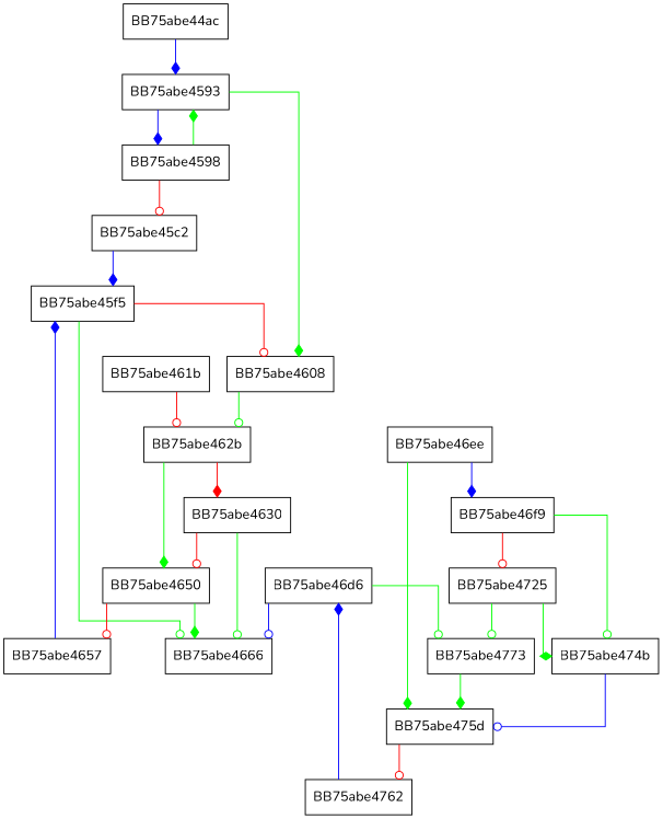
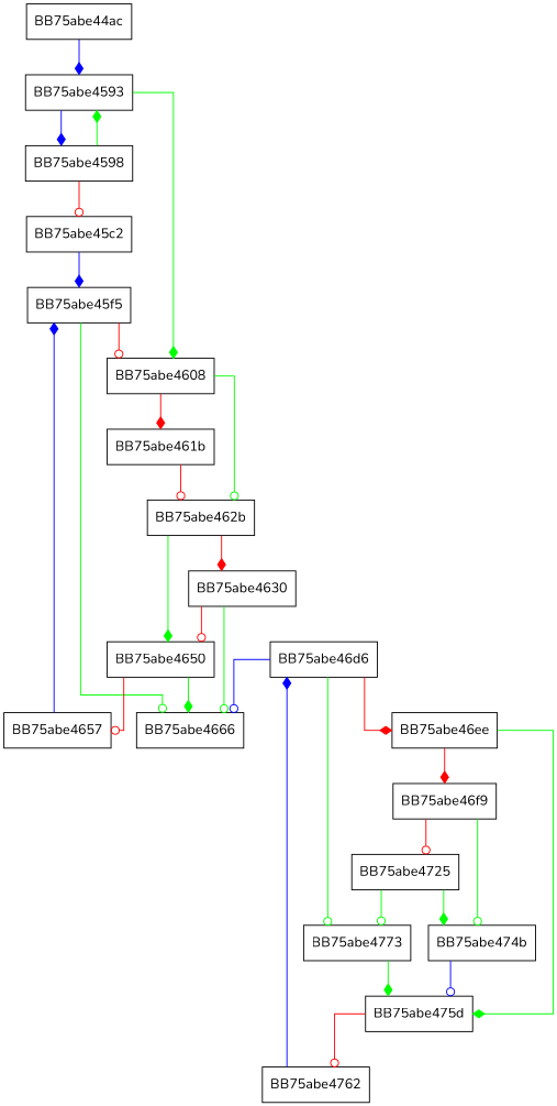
  digraph {
    fontname=Nunito
    splines=ortho
    node [fontname=Nunito shape=box]
    edge [arrowhead=diamond color=green fontname=Nunito]
    BB75abe44ac
    BB75abe4593
    BB75abe4598
    BB75abe4608
    BB75abe45c2
    BB75abe45f5
    BB75abe4666
    BB75abe462b
    BB75abe461b
    BB75abe46d6
    BB75abe4773
    BB75abe46ee
    BB75abe4650
    BB75abe4630
    BB75abe4657
    BB75abe475d
    BB75abe46f9
    BB75abe4762
    BB75abe474b
    BB75abe4725
    BB75abe44ac -> BB75abe4593 [color=blue]
    BB75abe4593 -> BB75abe4598 [color=blue]
    BB75abe4593 -> BB75abe4608
    BB75abe4598 -> BB75abe4593
    BB75abe4598 -> BB75abe45c2 [arrowhead=odot color=red]
    BB75abe4608 -> BB75abe462b [arrowhead=odot]
+   BB75abe4608 -> BB75abe461b [color=red]
    BB75abe45c2 -> BB75abe45f5 [color=blue]
    BB75abe45f5 -> BB75abe4608 [arrowhead=odot color=red]
    BB75abe45f5 -> BB75abe4666 [arrowhead=odot]
    BB75abe462b -> BB75abe4650
    BB75abe462b -> BB75abe4630 [color=red]
    BB75abe461b -> BB75abe462b [arrowhead=odot color=red]
    BB75abe46d6 -> BB75abe4666 [arrowhead=odot color=blue]
    BB75abe46d6 -> BB75abe4773 [arrowhead=odot]
+   BB75abe46d6 -> BB75abe46ee [color=red]
    BB75abe4773 -> BB75abe475d
    BB75abe46ee -> BB75abe475d
-   BB75abe46ee -> BB75abe46f9 [color=blue]
+   BB75abe46ee -> BB75abe46f9 [color=red]
    BB75abe4650 -> BB75abe4666
    BB75abe4650 -> BB75abe4657 [arrowhead=odot color=red]
    BB75abe4630 -> BB75abe4666 [arrowhead=odot]
    BB75abe4630 -> BB75abe4650 [arrowhead=odot color=red]
    BB75abe4657 -> BB75abe45f5 [color=blue]
    BB75abe475d -> BB75abe4762 [arrowhead=odot color=red]
    BB75abe46f9 -> BB75abe474b [arrowhead=odot]
    BB75abe46f9 -> BB75abe4725 [arrowhead=odot color=red]
    BB75abe4762 -> BB75abe46d6 [color=blue]
    BB75abe474b -> BB75abe475d [arrowhead=odot color=blue]
    BB75abe4725 -> BB75abe4773 [arrowhead=odot]
    BB75abe4725 -> BB75abe474b
  }
